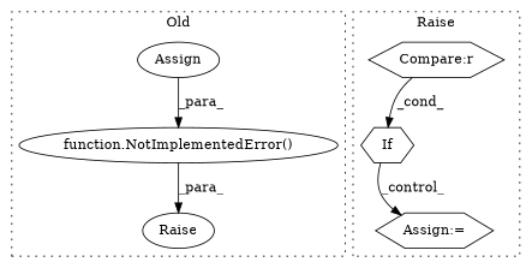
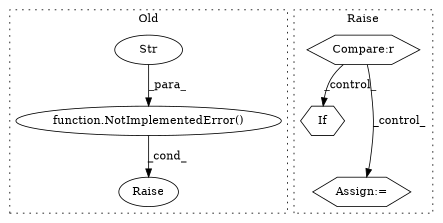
  digraph {
    node [shape=ellipse]
    n1 [a=75 l="20,1" label="function.NotImplementedError()" s="496,533"]
-   n2 [a=66 l=17 label=Assign s=516]
+   n2 [a=66 l=17 label=Str s=516]
    n3 [a=91 l=6 label=Raise s=490]
    n4 [a=96 l="3,18" label=If s="1789,1800" shape=hexagon]
    n5 [a=40 l=8 label="Compare:r" s=1792 shape=hexagon]
    n6 [a=68 l=3 label="Assign:=" s=1819 shape=hexagon]
    subgraph cluster_1 {
      label=Old
      style=dotted
      n1
      n2
      n3
    }
    subgraph cluster_2 {
      label=Raise
      style=dotted
      n4
      n5
      n6
    }
-   n1 -> n3 [label=_para_]
+   n1 -> n3 [label=_cond_]
    n2 -> n1 [label=_para_]
-   n4 -> n6 [label=_control_]
-   n5 -> n4 [label=_cond_]
+   n5 -> n6 [label=_control_]
+   n5 -> n4 [label=_control_]
  }
